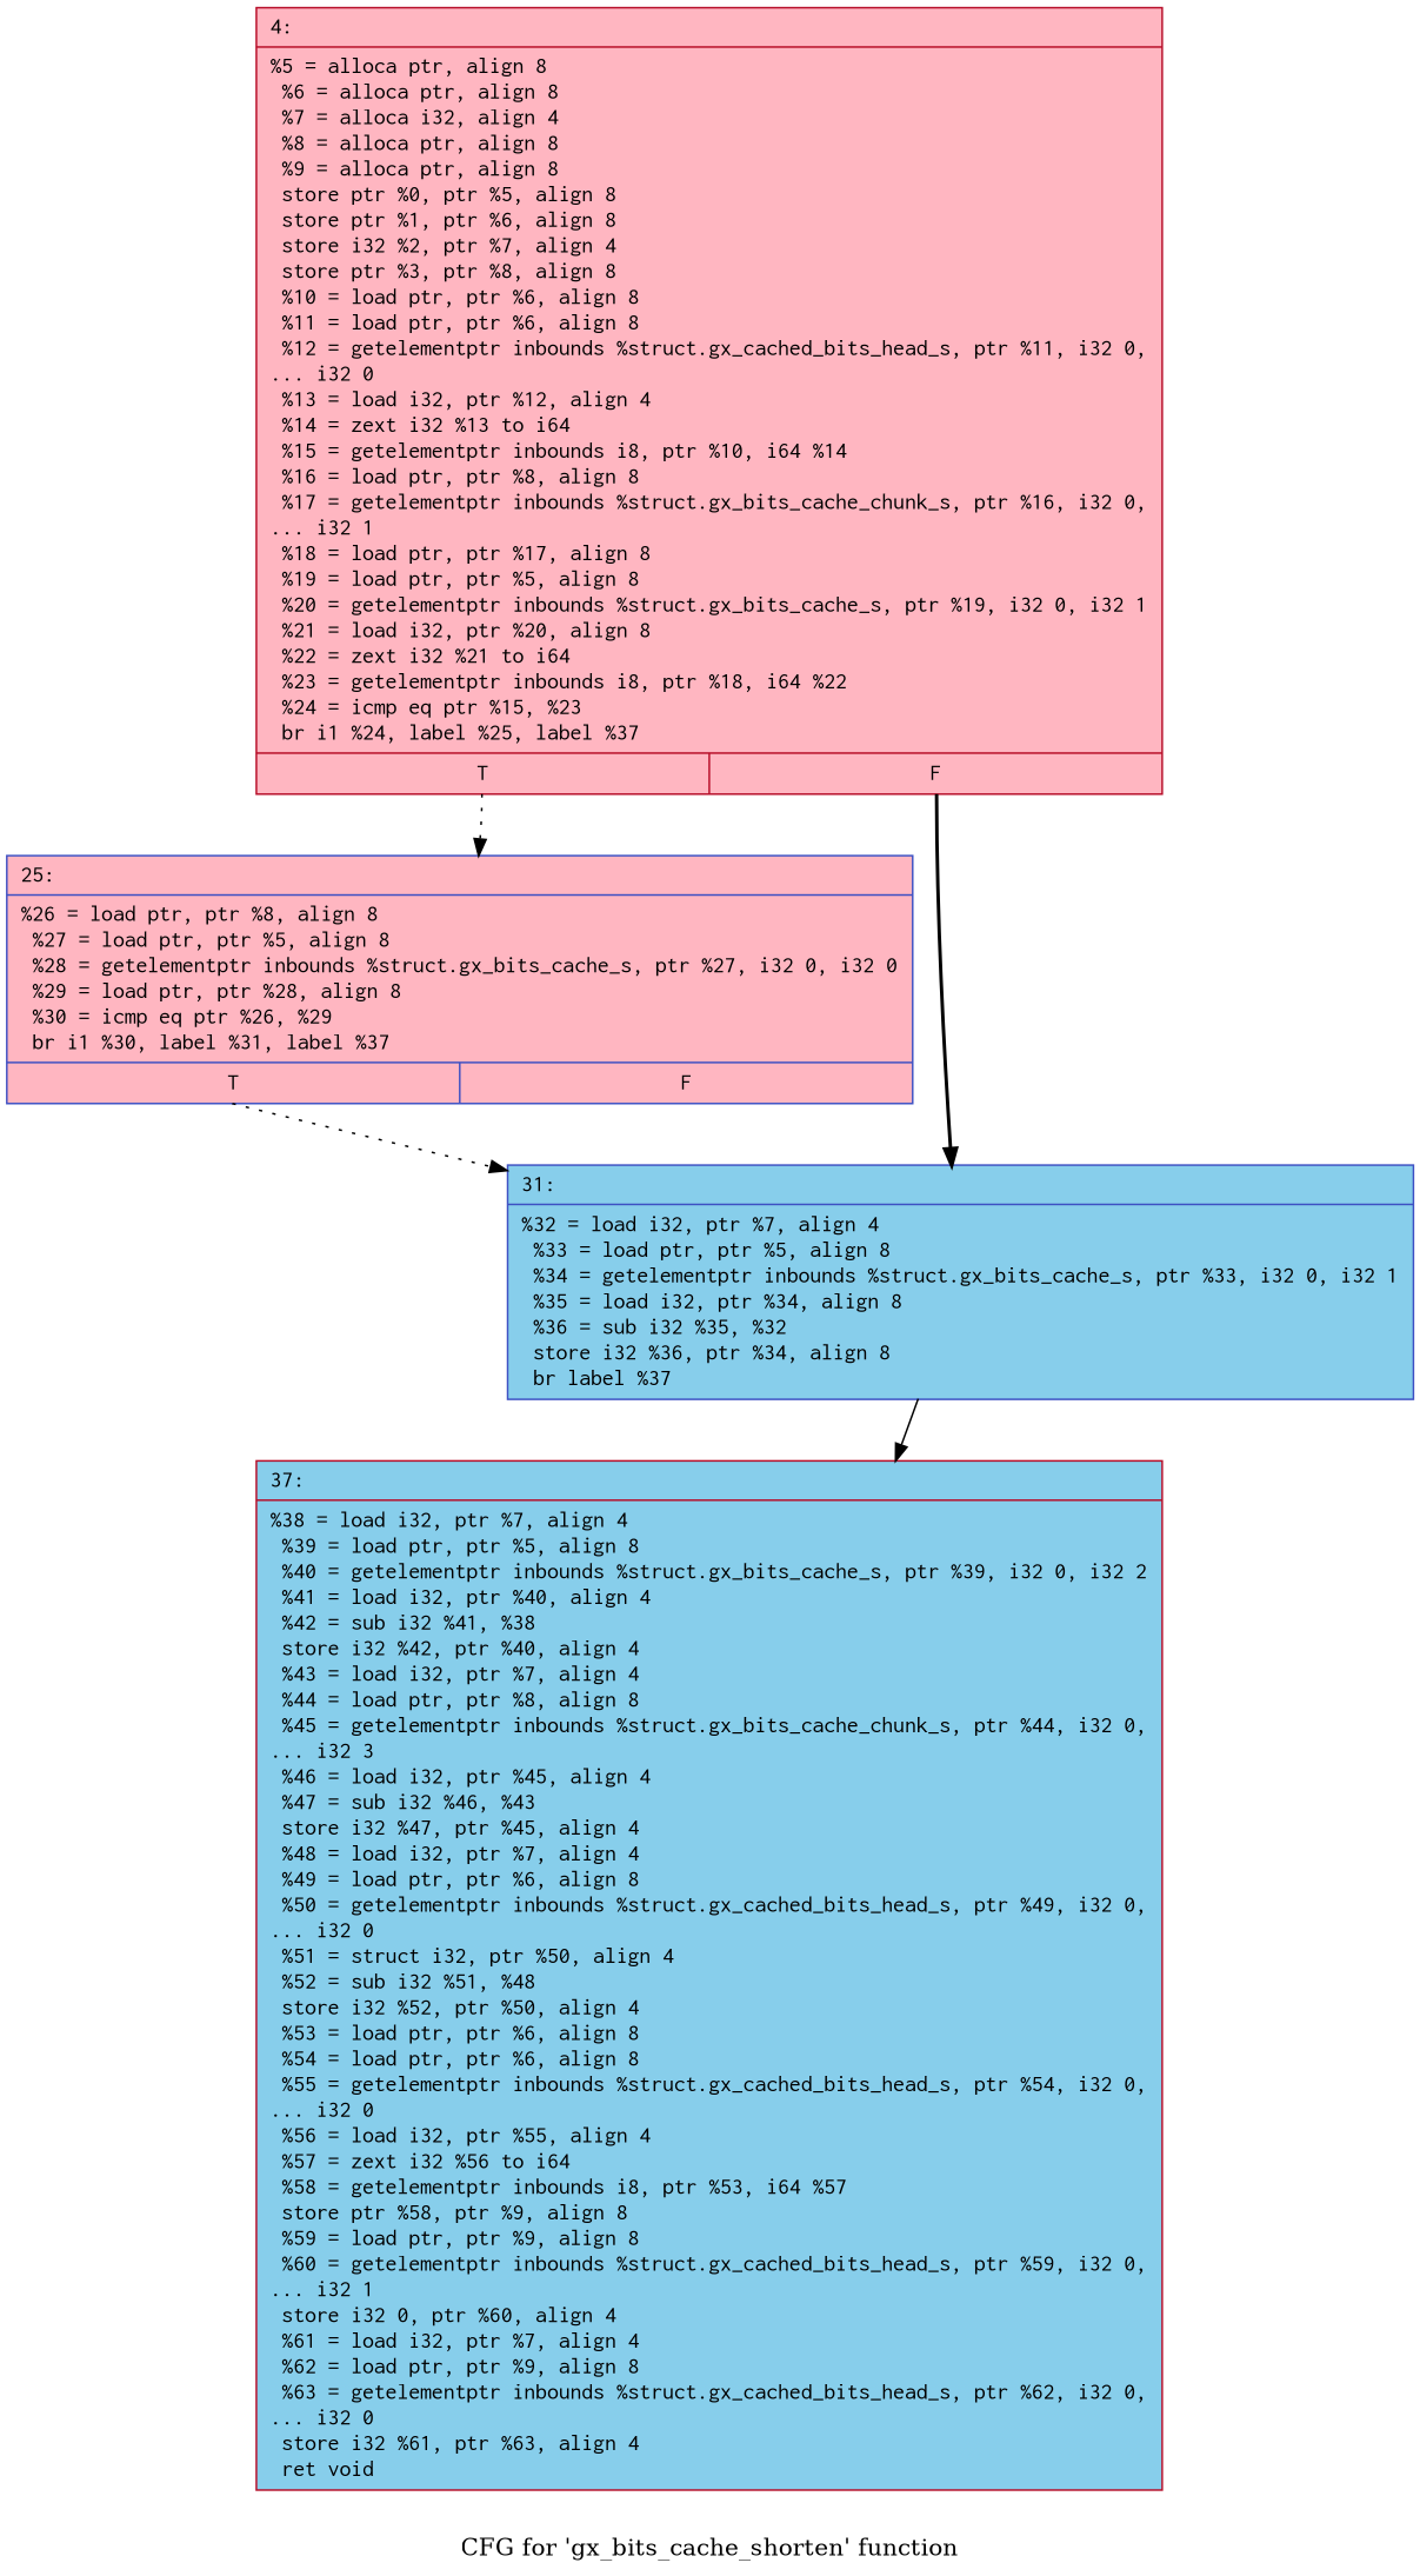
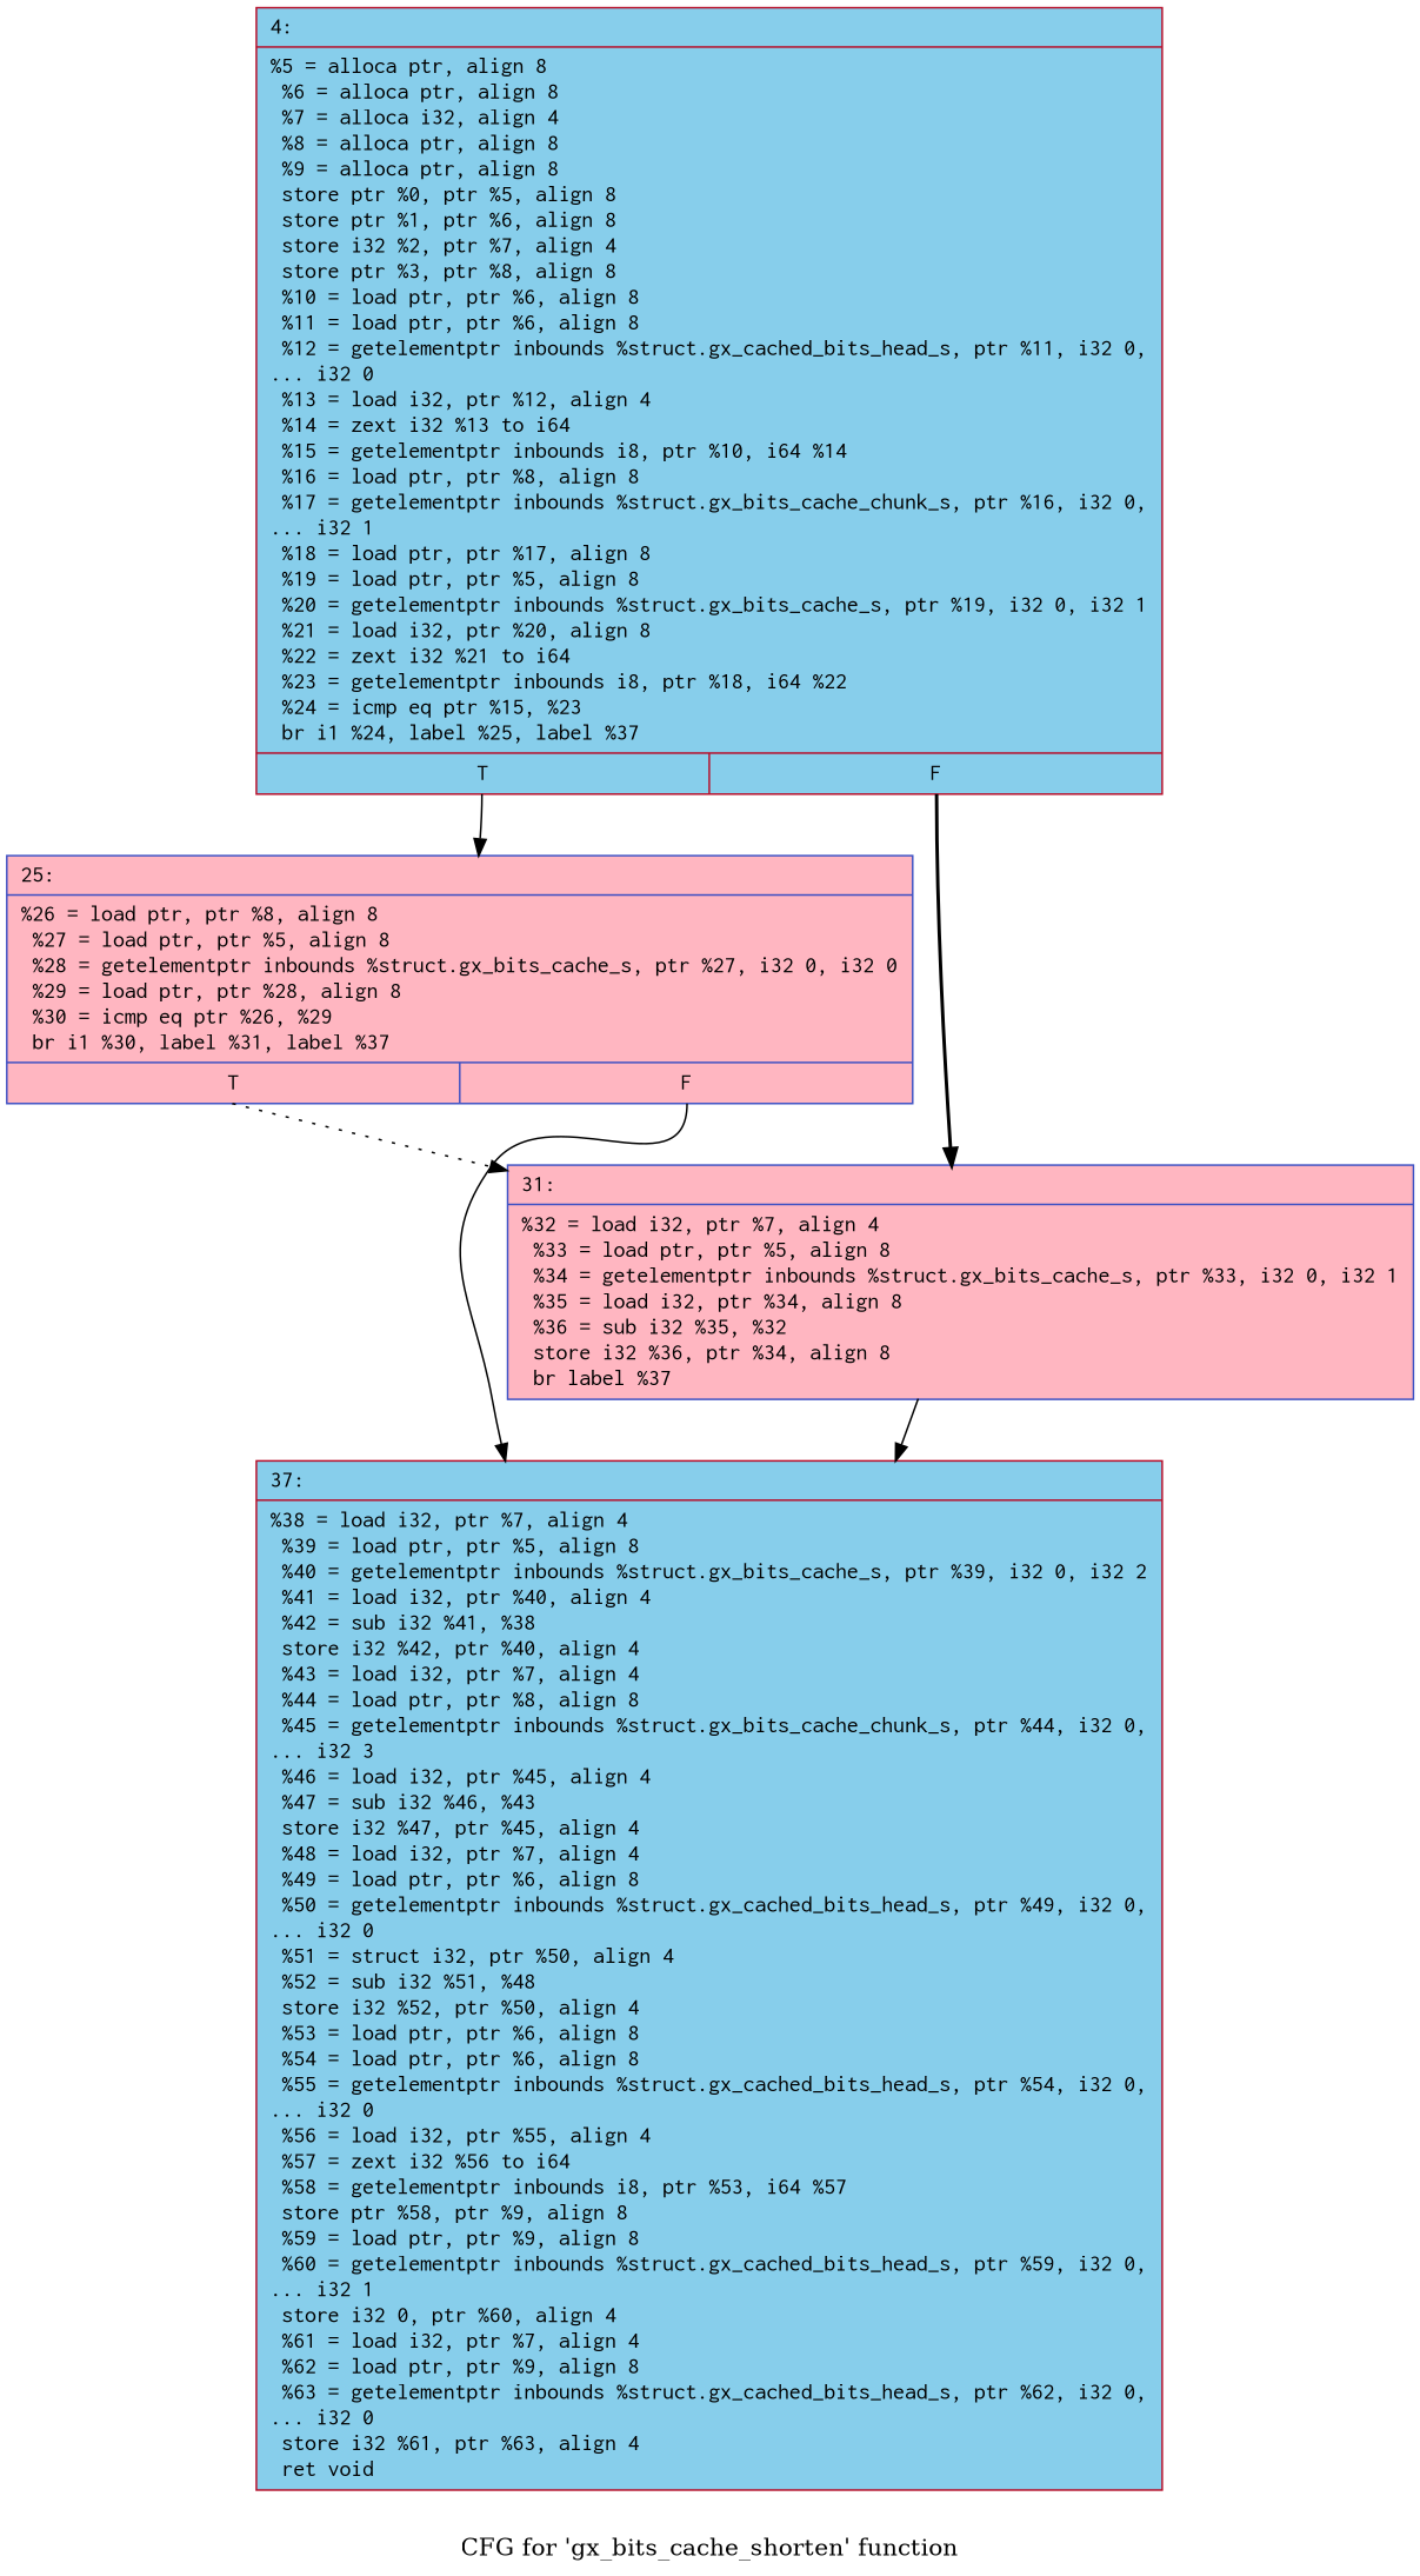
  digraph {
    label="CFG for 'gx_bits_cache_shorten' function"
    node [color="#b70d28ff" fillcolor=lightpink fontname=Courier shape=record style=filled]
    edge [style=dotted tailport=s0]
-   n1 [label="{4:\l|  %5 = alloca ptr, align 8\l  %6 = alloca ptr, align 8\l  %7 = alloca i32, align 4\l  %8 = alloca ptr, align 8\l  %9 = alloca ptr, align 8\l  store ptr %0, ptr %5, align 8\l  store ptr %1, ptr %6, align 8\l  store i32 %2, ptr %7, align 4\l  store ptr %3, ptr %8, align 8\l  %10 = load ptr, ptr %6, align 8\l  %11 = load ptr, ptr %6, align 8\l  %12 = getelementptr inbounds %struct.gx_cached_bits_head_s, ptr %11, i32 0,\l... i32 0\l  %13 = load i32, ptr %12, align 4\l  %14 = zext i32 %13 to i64\l  %15 = getelementptr inbounds i8, ptr %10, i64 %14\l  %16 = load ptr, ptr %8, align 8\l  %17 = getelementptr inbounds %struct.gx_bits_cache_chunk_s, ptr %16, i32 0,\l... i32 1\l  %18 = load ptr, ptr %17, align 8\l  %19 = load ptr, ptr %5, align 8\l  %20 = getelementptr inbounds %struct.gx_bits_cache_s, ptr %19, i32 0, i32 1\l  %21 = load i32, ptr %20, align 8\l  %22 = zext i32 %21 to i64\l  %23 = getelementptr inbounds i8, ptr %18, i64 %22\l  %24 = icmp eq ptr %15, %23\l  br i1 %24, label %25, label %37\l|{<s0>T|<s1>F}}"]
+   n1 [fillcolor=skyblue label="{4:\l|  %5 = alloca ptr, align 8\l  %6 = alloca ptr, align 8\l  %7 = alloca i32, align 4\l  %8 = alloca ptr, align 8\l  %9 = alloca ptr, align 8\l  store ptr %0, ptr %5, align 8\l  store ptr %1, ptr %6, align 8\l  store i32 %2, ptr %7, align 4\l  store ptr %3, ptr %8, align 8\l  %10 = load ptr, ptr %6, align 8\l  %11 = load ptr, ptr %6, align 8\l  %12 = getelementptr inbounds %struct.gx_cached_bits_head_s, ptr %11, i32 0,\l... i32 0\l  %13 = load i32, ptr %12, align 4\l  %14 = zext i32 %13 to i64\l  %15 = getelementptr inbounds i8, ptr %10, i64 %14\l  %16 = load ptr, ptr %8, align 8\l  %17 = getelementptr inbounds %struct.gx_bits_cache_chunk_s, ptr %16, i32 0,\l... i32 1\l  %18 = load ptr, ptr %17, align 8\l  %19 = load ptr, ptr %5, align 8\l  %20 = getelementptr inbounds %struct.gx_bits_cache_s, ptr %19, i32 0, i32 1\l  %21 = load i32, ptr %20, align 8\l  %22 = zext i32 %21 to i64\l  %23 = getelementptr inbounds i8, ptr %18, i64 %22\l  %24 = icmp eq ptr %15, %23\l  br i1 %24, label %25, label %37\l|{<s0>T|<s1>F}}"]
    n2 [color="#3d50c3ff" label="{25:\l|  %26 = load ptr, ptr %8, align 8\l  %27 = load ptr, ptr %5, align 8\l  %28 = getelementptr inbounds %struct.gx_bits_cache_s, ptr %27, i32 0, i32 0\l  %29 = load ptr, ptr %28, align 8\l  %30 = icmp eq ptr %26, %29\l  br i1 %30, label %31, label %37\l|{<s0>T|<s1>F}}"]
-   n3 [color="#3d50c3ff" fillcolor=skyblue label="{31:\l|  %32 = load i32, ptr %7, align 4\l  %33 = load ptr, ptr %5, align 8\l  %34 = getelementptr inbounds %struct.gx_bits_cache_s, ptr %33, i32 0, i32 1\l  %35 = load i32, ptr %34, align 8\l  %36 = sub i32 %35, %32\l  store i32 %36, ptr %34, align 8\l  br label %37\l}"]
+   n3 [color="#3d50c3ff" label="{31:\l|  %32 = load i32, ptr %7, align 4\l  %33 = load ptr, ptr %5, align 8\l  %34 = getelementptr inbounds %struct.gx_bits_cache_s, ptr %33, i32 0, i32 1\l  %35 = load i32, ptr %34, align 8\l  %36 = sub i32 %35, %32\l  store i32 %36, ptr %34, align 8\l  br label %37\l}"]
    n4 [fillcolor=skyblue label="{37:\l|  %38 = load i32, ptr %7, align 4\l  %39 = load ptr, ptr %5, align 8\l  %40 = getelementptr inbounds %struct.gx_bits_cache_s, ptr %39, i32 0, i32 2\l  %41 = load i32, ptr %40, align 4\l  %42 = sub i32 %41, %38\l  store i32 %42, ptr %40, align 4\l  %43 = load i32, ptr %7, align 4\l  %44 = load ptr, ptr %8, align 8\l  %45 = getelementptr inbounds %struct.gx_bits_cache_chunk_s, ptr %44, i32 0,\l... i32 3\l  %46 = load i32, ptr %45, align 4\l  %47 = sub i32 %46, %43\l  store i32 %47, ptr %45, align 4\l  %48 = load i32, ptr %7, align 4\l  %49 = load ptr, ptr %6, align 8\l  %50 = getelementptr inbounds %struct.gx_cached_bits_head_s, ptr %49, i32 0,\l... i32 0\l  %51 = struct i32, ptr %50, align 4\l  %52 = sub i32 %51, %48\l  store i32 %52, ptr %50, align 4\l  %53 = load ptr, ptr %6, align 8\l  %54 = load ptr, ptr %6, align 8\l  %55 = getelementptr inbounds %struct.gx_cached_bits_head_s, ptr %54, i32 0,\l... i32 0\l  %56 = load i32, ptr %55, align 4\l  %57 = zext i32 %56 to i64\l  %58 = getelementptr inbounds i8, ptr %53, i64 %57\l  store ptr %58, ptr %9, align 8\l  %59 = load ptr, ptr %9, align 8\l  %60 = getelementptr inbounds %struct.gx_cached_bits_head_s, ptr %59, i32 0,\l... i32 1\l  store i32 0, ptr %60, align 4\l  %61 = load i32, ptr %7, align 4\l  %62 = load ptr, ptr %9, align 8\l  %63 = getelementptr inbounds %struct.gx_cached_bits_head_s, ptr %62, i32 0,\l... i32 0\l  store i32 %61, ptr %63, align 4\l  ret void\l}"]
-   n1 -> n2
+   n1 -> n2 [style=solid]
    n1 -> n3 [style=bold tailport=s1]
    n2 -> n3
+   n2 -> n4 [style=solid tailport=s1]
    n3 -> n4 [style=solid]
  }
